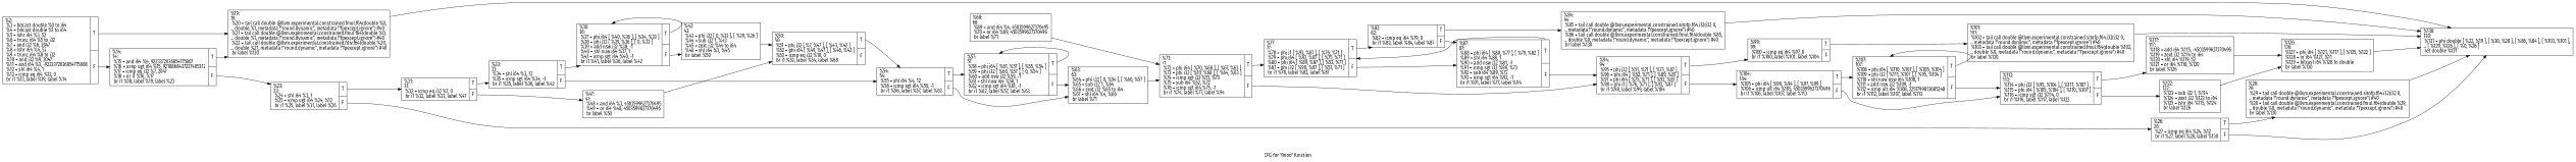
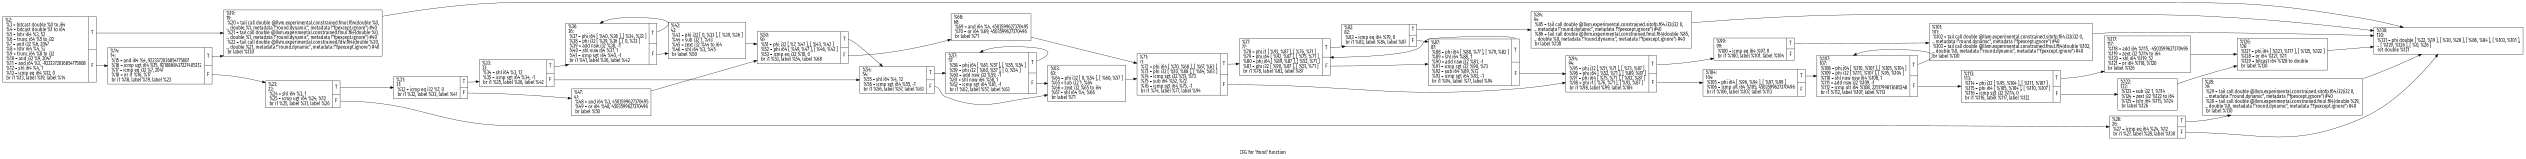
  digraph {
    fontname="Fira Sans"
    label="CFG for 'fmod' function"
    rankdir=LR
    node [fontname="Fira Sans" shape=record]
    edge [fontname="Fira Sans" tailport=s0]
    n1 [label="{%2:\l  %3 = bitcast double %0 to i64\l  %4 = bitcast double %1 to i64\l  %5 = lshr i64 %3, 52\l  %6 = trunc i64 %5 to i32\l  %7 = and i32 %6, 2047\l  %8 = lshr i64 %4, 52\l  %9 = trunc i64 %8 to i32\l  %10 = and i32 %9, 2047\l  %11 = and i64 %3, -9223372036854775808\l  %12 = shl i64 %4, 1\l  %13 = icmp eq i64 %12, 0\l  br i1 %13, label %19, label %14\l|{<s0>T|<s1>F}}"]
    n2 [label="{%19:\l19:                                               \l  %20 = tail call double @llvm.experimental.constrained.fmul.f64(double %0,\l... double %1, metadata !\"round.dynamic\", metadata !\"fpexcept.ignore\") #40\l  %21 = tail call double @llvm.experimental.constrained.fmul.f64(double %0,\l... double %1, metadata !\"round.dynamic\", metadata !\"fpexcept.ignore\") #40\l  %22 = tail call double @llvm.experimental.constrained.fdiv.f64(double %20,\l... double %21, metadata !\"round.dynamic\", metadata !\"fpexcept.ignore\") #40\l  br label %130\l}"]
    n3 [label="{%14:\l14:                                               \l  %15 = and i64 %4, 9223372036854775807\l  %16 = icmp ugt i64 %15, 9218868437227405312\l  %17 = icmp eq i32 %7, 2047\l  %18 = or i1 %16, %17\l  br i1 %18, label %19, label %23\l|{<s0>T|<s1>F}}"]
    n4 [label="{%130:\l130:                                              \l  %131 = phi double [ %22, %19 ], [ %30, %28 ], [ %86, %84 ], [ %103, %101 ],\l... [ %129, %126 ], [ %0, %26 ]\l  ret double %131\l}"]
    n5 [label="{%23:\l23:                                               \l  %24 = shl i64 %3, 1\l  %25 = icmp ugt i64 %24, %12\l  br i1 %25, label %31, label %26\l|{<s0>T|<s1>F}}"]
    n6 [label="{%31:\l31:                                               \l  %32 = icmp eq i32 %7, 0\l  br i1 %32, label %33, label %47\l|{<s0>T|<s1>F}}"]
    n7 [label="{%26:\l26:                                               \l  %27 = icmp eq i64 %24, %12\l  br i1 %27, label %28, label %130\l|{<s0>T|<s1>F}}"]
    n8 [label="{%33:\l33:                                               \l  %34 = shl i64 %3, 12\l  %35 = icmp sgt i64 %34, -1\l  br i1 %35, label %36, label %42\l|{<s0>T|<s1>F}}"]
    n9 [label="{%47:\l47:                                               \l  %48 = and i64 %3, 4503599627370495\l  %49 = or i64 %48, 4503599627370496\l  br label %50\l}"]
    n10 [label="{%28:\l28:                                               \l  %29 = tail call double @llvm.experimental.constrained.sitofp.f64.i32(i32 0,\l... metadata !\"round.dynamic\", metadata !\"fpexcept.ignore\") #40\l  %30 = tail call double @llvm.experimental.constrained.fmul.f64(double %29,\l... double %0, metadata !\"round.dynamic\", metadata !\"fpexcept.ignore\") #40\l  br label %130\l}"]
    n11 [label="{%36:\l36:                                               \l  %37 = phi i64 [ %40, %36 ], [ %34, %33 ]\l  %38 = phi i32 [ %39, %36 ], [ 0, %33 ]\l  %39 = add nsw i32 %38, -1\l  %40 = shl nuw i64 %37, 1\l  %41 = icmp sgt i64 %40, -1\l  br i1 %41, label %36, label %42\l|{<s0>T|<s1>F}}"]
    n12 [label="{%54:\l54:                                               \l  %55 = shl i64 %4, 12\l  %56 = icmp sgt i64 %55, -1\l  br i1 %56, label %57, label %63\l|{<s0>T|<s1>F}}"]
    n13 [label="{%50:\l50:                                               \l  %51 = phi i32 [ %7, %47 ], [ %43, %42 ]\l  %52 = phi i64 [ %49, %47 ], [ %46, %42 ]\l  %53 = icmp eq i32 %10, 0\l  br i1 %53, label %54, label %68\l|{<s0>T|<s1>F}}"]
    n14 [label="{%42:\l42:                                               \l  %43 = phi i32 [ 0, %33 ], [ %39, %36 ]\l  %44 = sub i32 1, %43\l  %45 = zext i32 %44 to i64\l  %46 = shl i64 %3, %45\l  br label %50\l}"]
    n15 [label="{%68:\l68:                                               \l  %69 = and i64 %4, 4503599627370495\l  %70 = or i64 %69, 4503599627370496\l  br label %71\l}"]
    n16 [label="{%57:\l57:                                               \l  %58 = phi i64 [ %61, %57 ], [ %55, %54 ]\l  %59 = phi i32 [ %60, %57 ], [ 0, %54 ]\l  %60 = add nsw i32 %59, -1\l  %61 = shl nuw i64 %58, 1\l  %62 = icmp sgt i64 %61, -1\l  br i1 %62, label %57, label %63\l|{<s0>T|<s1>F}}"]
    n17 [label="{%63:\l63:                                               \l  %64 = phi i32 [ 0, %54 ], [ %60, %57 ]\l  %65 = sub i32 1, %64\l  %66 = zext i32 %65 to i64\l  %67 = shl i64 %4, %66\l  br label %71\l}"]
    n18 [label="{%71:\l71:                                               \l  %72 = phi i64 [ %70, %68 ], [ %67, %63 ]\l  %73 = phi i32 [ %10, %68 ], [ %64, %63 ]\l  %74 = icmp sgt i32 %51, %73\l  %75 = sub i64 %52, %72\l  %76 = icmp sgt i64 %75, -1\l  br i1 %74, label %77, label %94\l|{<s0>T|<s1>F}}"]
    n19 [label="{%77:\l77:                                               \l  %78 = phi i1 [ %93, %87 ], [ %76, %71 ]\l  %79 = phi i64 [ %92, %87 ], [ %75, %71 ]\l  %80 = phi i64 [ %89, %87 ], [ %52, %71 ]\l  %81 = phi i32 [ %90, %87 ], [ %51, %71 ]\l  br i1 %78, label %82, label %87\l|{<s0>T|<s1>F}}"]
    n20 [label="{%94:\l94:                                               \l  %95 = phi i32 [ %51, %71 ], [ %73, %87 ]\l  %96 = phi i64 [ %52, %71 ], [ %89, %87 ]\l  %97 = phi i64 [ %75, %71 ], [ %92, %87 ]\l  %98 = phi i1 [ %76, %71 ], [ %93, %87 ]\l  br i1 %98, label %99, label %104\l|{<s0>T|<s1>F}}"]
    n21 [label="{%82:\l82:                                               \l  %83 = icmp eq i64 %79, 0\l  br i1 %83, label %84, label %87\l|{<s0>T|<s1>F}}"]
-   n22 [label="{%87:\l87:                                               \l  %88 = phi i64 [ %80, %77 ], [ %79, %82 ]\l  %89 = shl i64 %88, 1\l  %90 = add nsw i32 %81, -1\l  %91 = icmp sgt i32 %90, %73\l  %92 = sub i64 %89, %72\l  %93 = icmp sgt i64 %92, -1\l  br i1 %91, label %77, label %94\l|{<s0>T|<s1>F}}"]
+   n22 [label="{%87:\l87:                                               \l  %88 = phi i64 [ %80, %77 ], [ %79, %82 ]\l  %89 = shl i64 %88, 1\l  %90 = add nsw i32 %81, -1\l  %91 = icmp sgt i32 %90, %73\l  %92 = sub i64 %89, %72\l  %93 = icmp sgt i64 %92, -1\l  br i1 %94, label %77, label %94\l|{<s0>T|<s1>F}}"]
    n23 [label="{%99:\l99:                                               \l  %100 = icmp eq i64 %97, 0\l  br i1 %100, label %101, label %104\l|{<s0>T|<s1>F}}"]
    n24 [label="{%104:\l104:                                              \l  %105 = phi i64 [ %96, %94 ], [ %97, %99 ]\l  %106 = icmp ult i64 %105, 4503599627370496\l  br i1 %106, label %107, label %113\l|{<s0>T|<s1>F}}"]
    n25 [label="{%84:\l84:                                               \l  %85 = tail call double @llvm.experimental.constrained.sitofp.f64.i32(i32 0,\l... metadata !\"round.dynamic\", metadata !\"fpexcept.ignore\") #40\l  %86 = tail call double @llvm.experimental.constrained.fmul.f64(double %85,\l... double %0, metadata !\"round.dynamic\", metadata !\"fpexcept.ignore\") #40\l  br label %130\l}"]
    n26 [label="{%101:\l101:                                              \l  %102 = tail call double @llvm.experimental.constrained.sitofp.f64.i32(i32 0,\l... metadata !\"round.dynamic\", metadata !\"fpexcept.ignore\") #40\l  %103 = tail call double @llvm.experimental.constrained.fmul.f64(double %102,\l... double %0, metadata !\"round.dynamic\", metadata !\"fpexcept.ignore\") #40\l  br label %130\l}"]
    n27 [label="{%107:\l107:                                              \l  %108 = phi i64 [ %110, %107 ], [ %105, %104 ]\l  %109 = phi i32 [ %111, %107 ], [ %95, %104 ]\l  %110 = shl nuw nsw i64 %108, 1\l  %111 = add nsw i32 %109, -1\l  %112 = icmp ult i64 %108, 2251799813685248\l  br i1 %112, label %107, label %113\l|{<s0>T|<s1>F}}"]
    n28 [label="{%113:\l113:                                              \l  %114 = phi i32 [ %95, %104 ], [ %111, %107 ]\l  %115 = phi i64 [ %105, %104 ], [ %110, %107 ]\l  %116 = icmp sgt i32 %114, 0\l  br i1 %116, label %117, label %122\l|{<s0>T|<s1>F}}"]
    n29 [label="{%117:\l117:                                              \l  %118 = add i64 %115, -4503599627370496\l  %119 = zext i32 %114 to i64\l  %120 = shl i64 %119, 52\l  %121 = or i64 %118, %120\l  br label %126\l}"]
    n30 [label="{%122:\l122:                                              \l  %123 = sub i32 1, %114\l  %124 = zext i32 %123 to i64\l  %125 = lshr i64 %115, %124\l  br label %126\l}"]
    n31 [label="{%126:\l126:                                              \l  %127 = phi i64 [ %121, %117 ], [ %125, %122 ]\l  %128 = or i64 %127, %11\l  %129 = bitcast i64 %128 to double\l  br label %130\l}"]
    n1 -> n2
    n1 -> n3 [tailport=s1]
    n2 -> n4
    n3 -> n2
    n3 -> n5 [tailport=s1]
    n5 -> n6
    n5 -> n7 [tailport=s1]
    n6 -> n8
    n6 -> n9 [tailport=s1]
    n7 -> n4 [tailport=s1]
    n7 -> n10
    n8 -> n11
    n8 -> n12 [tailport=s1]
    n9 -> n13
    n10 -> n4
    n11 -> n11
    n11 -> n14 [tailport=s1]
    n12 -> n16
    n12 -> n17 [tailport=s1]
    n13 -> n12
+   n13 -> n15 [tailport=s1]
    n14 -> n13
    n15 -> n18
    n16 -> n16
    n16 -> n17 [tailport=s1]
    n17 -> n18
    n18 -> n19
    n18 -> n20 [tailport=s1]
    n19 -> n21
    n19 -> n22 [tailport=s1]
    n20 -> n23
    n20 -> n24 [tailport=s1]
    n21 -> n22 [tailport=s1]
    n21 -> n25
    n22 -> n19
    n22 -> n20 [tailport=s1]
    n23 -> n26
    n24 -> n27
-   n24 -> n28 [tailport=s1]
    n25 -> n4
    n26 -> n4
    n27 -> n27
    n27 -> n28 [tailport=s1]
    n28 -> n29
    n28 -> n30 [tailport=s1]
    n29 -> n31
    n30 -> n31
    n31 -> n4
  }
